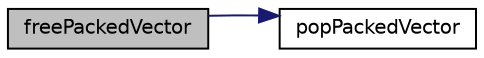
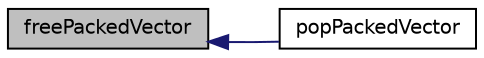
  digraph {
    rankdir=LR
    node [color=black fontname=Helvetica fontsize=10 shape=record style=filled]
    n1 [fillcolor=grey75 fontcolor=black height=0.2 label=freePackedVector width=0.4]
    n2 [fillcolor=white height=0.2 label=popPackedVector width=0.4]
-   n2 -> n1 [color=midnightblue dir=back fontname=Helvetica fontsize=10 labelfontname=Helvetica labelfontsize=10 style=solid]
+   n1 -> n2 [color=midnightblue dir=back fontname=Helvetica fontsize=10 labelfontname=Helvetica labelfontsize=10 style=solid]
  }
